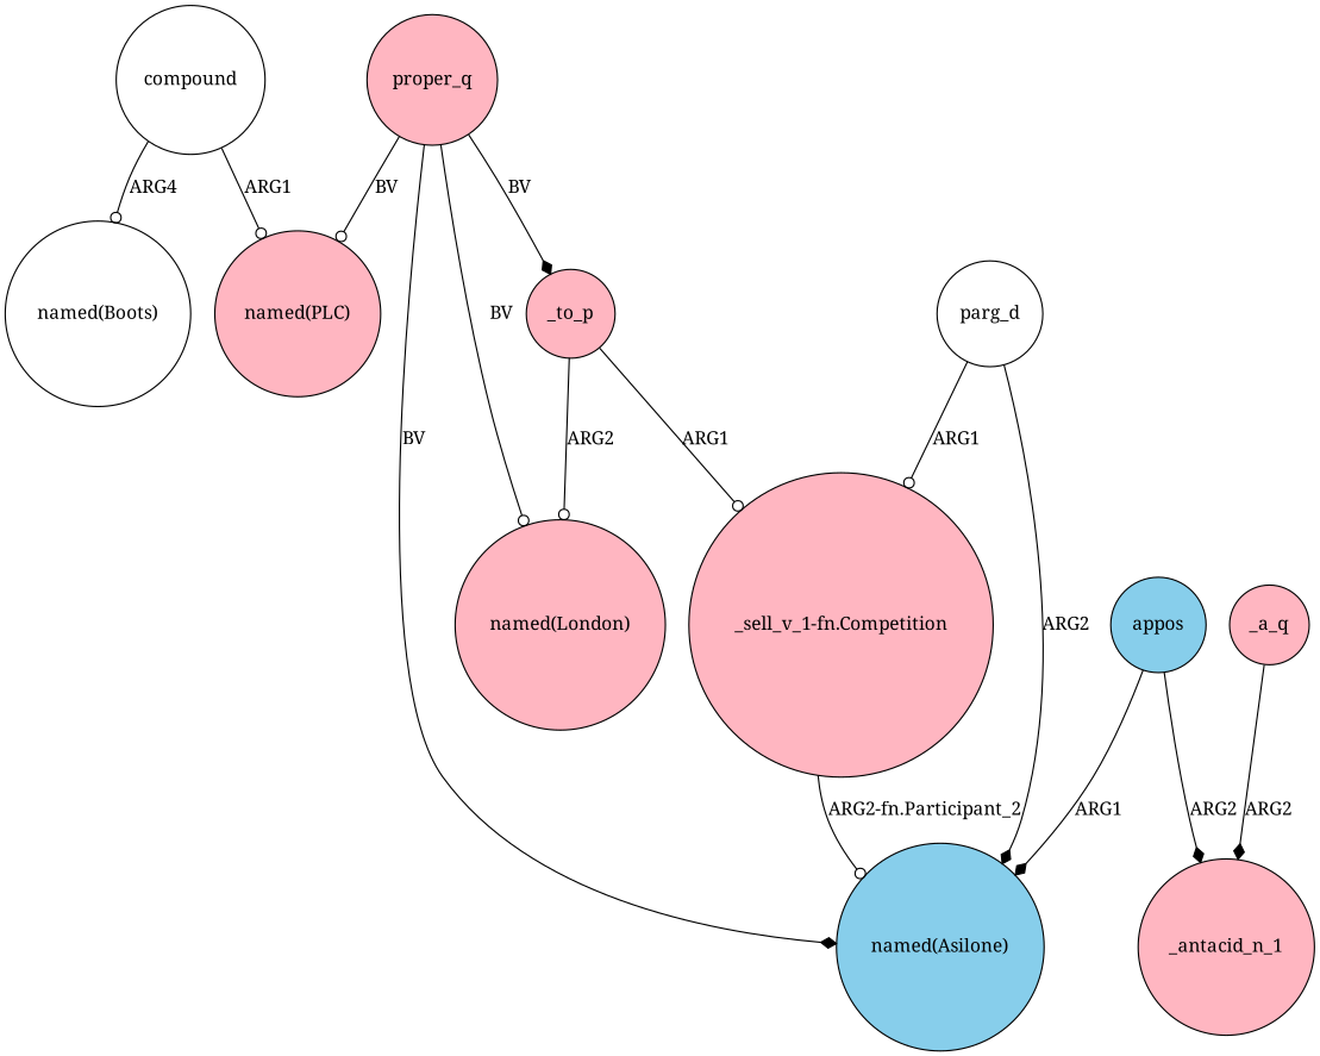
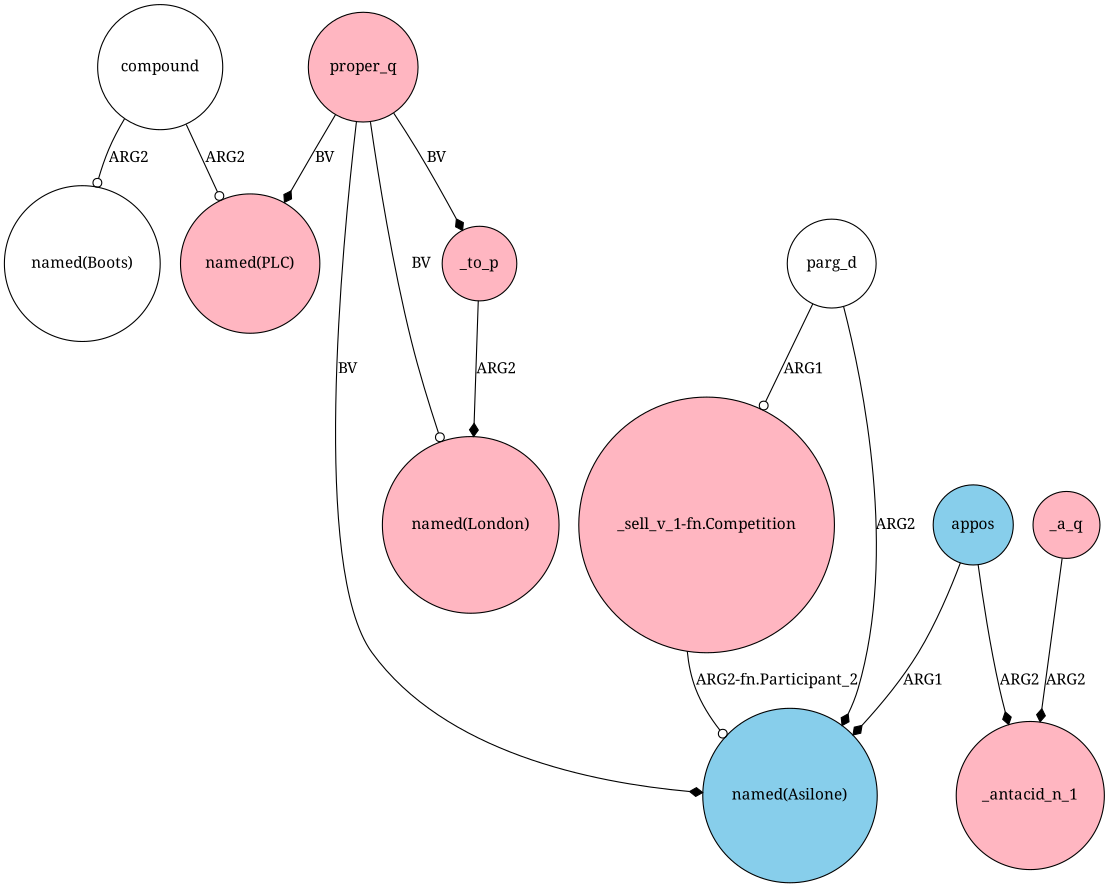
  digraph {
    fontname="Noto Serif"
    node [fillcolor=lightpink fontname="Noto Serif" shape=circle style=filled]
    edge [arrowhead=odot fontname="Noto Serif"]
    compound [fillcolor=white]
    "named(Boots)" [fillcolor=white]
    "named(PLC)"
    _to_p
    "named(London)"
    "_sell_v_1-fn.Competition"
    "named(Asilone)" [fillcolor=skyblue]
    proper_q
    appos [fillcolor=skyblue]
    _antacid_n_1
    _a_q
    parg_d [fillcolor=white]
-   compound -> "named(Boots)" [label=ARG4]
-   compound -> "named(PLC)" [label=ARG1]
-   _to_p -> "named(London)" [label=ARG2]
-   _to_p -> "_sell_v_1-fn.Competition" [label=ARG1]
+   compound -> "named(Boots)" [label=ARG2]
+   compound -> "named(PLC)" [label=ARG2]
+   _to_p -> "named(London)" [arrowhead=diamond label=ARG2]
    "_sell_v_1-fn.Competition" -> "named(Asilone)" [label="ARG2-fn.Participant_2"]
-   proper_q -> "named(PLC)" [label=BV]
+   proper_q -> "named(PLC)" [arrowhead=diamond label=BV]
    proper_q -> _to_p [arrowhead=diamond label=BV]
    proper_q -> "named(London)" [label=BV]
    proper_q -> "named(Asilone)" [arrowhead=diamond label=BV]
    appos -> "named(Asilone)" [arrowhead=diamond label=ARG1]
    appos -> _antacid_n_1 [arrowhead=diamond label=ARG2]
    _a_q -> _antacid_n_1 [arrowhead=diamond label=ARG2]
    parg_d -> "_sell_v_1-fn.Competition" [label=ARG1]
    parg_d -> "named(Asilone)" [arrowhead=diamond label=ARG2]
  }
